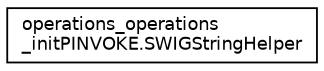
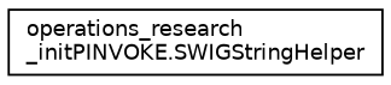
  digraph {
    rankdir=LR
-   n1 [color=black fillcolor=white fontname=Helvetica fontsize=10 height=0.2 label="operations_operations\l_initPINVOKE.SWIGStringHelper" shape=record style=filled width=0.4]
+   n1 [color=black fillcolor=white fontname=Helvetica fontsize=10 height=0.2 label="operations_research\l_initPINVOKE.SWIGStringHelper" shape=record style=filled width=0.4]
  }
